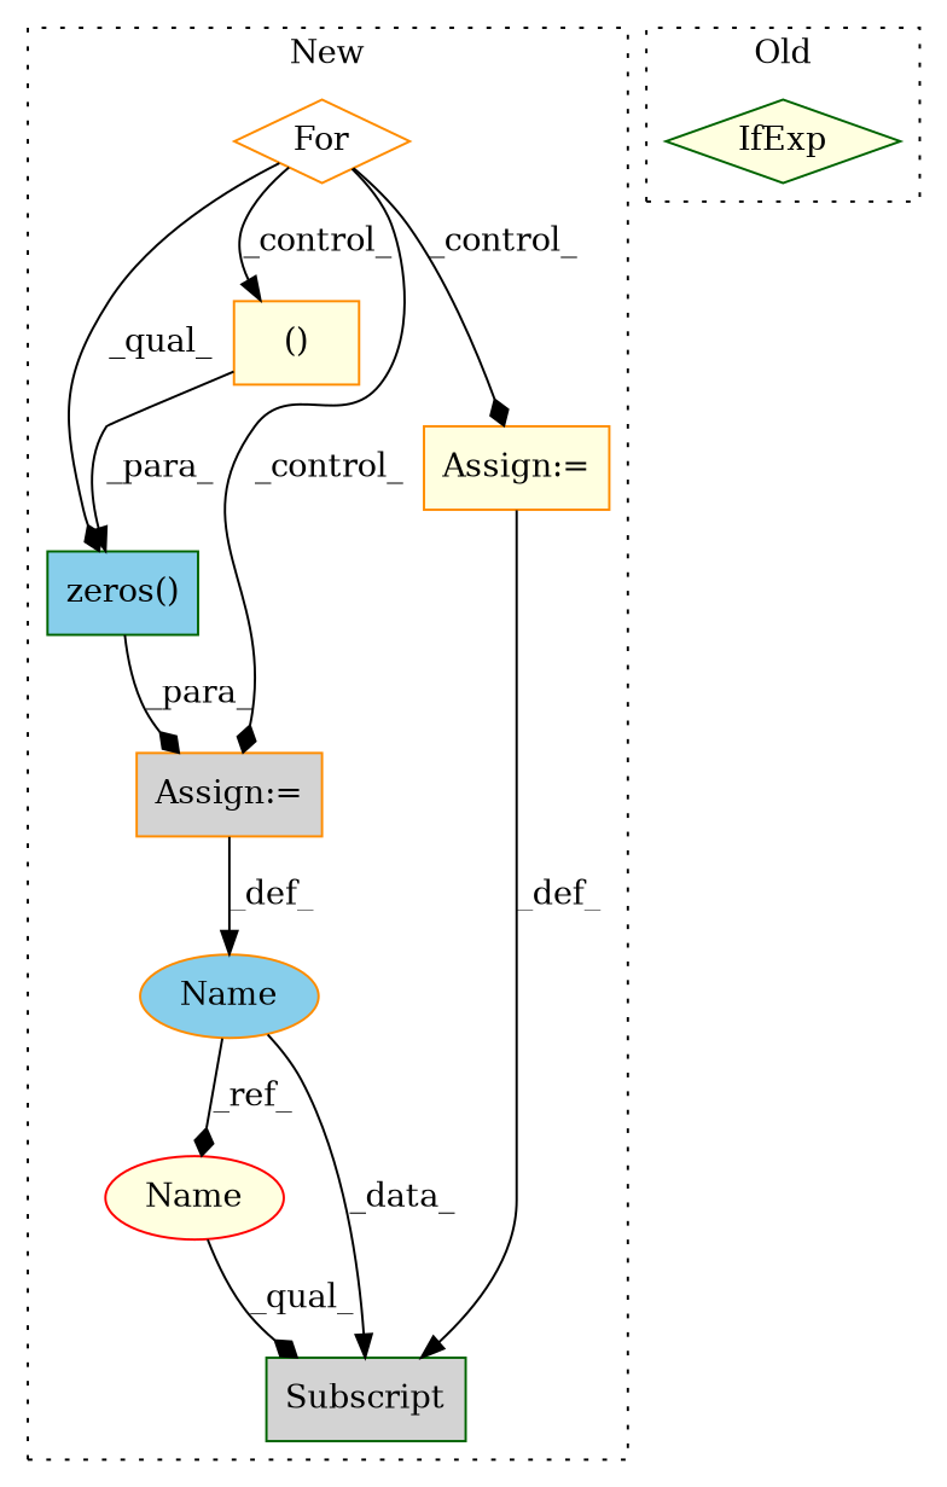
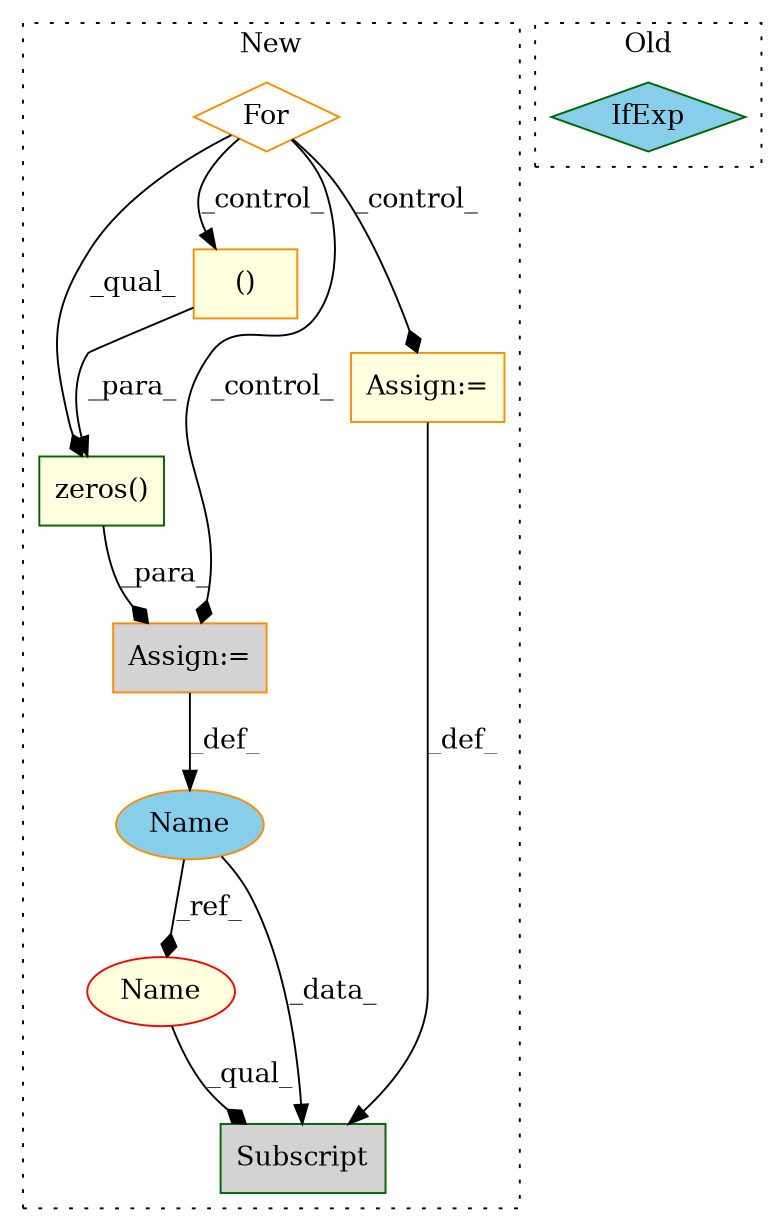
  digraph {
    node [a=68 color=darkorange fillcolor=lightyellow l=3 shape=box style=filled]
    edge [arrowhead=diamond]
-   n1 [a=75 color=darkgreen fillcolor=skyblue l="9,14" label="zeros()" s="7867,7883"]
+   n1 [a=75 color=darkgreen l="9,14" label="zeros()" s="7867,7883"]
    n2 [fillcolor=lightgrey label="Assign:=" s=7864]
    n3 [a=63 color=darkgreen fillcolor=lightgrey l="8,0" label=Subscript s="7952,0"]
    n4 [a=87 fillcolor=skyblue l=1 label=Name s=7863 shape=ellipse]
    n5 [label="Assign:=" s=7960]
    n6 [a=54 l=0 label="()" s=7881]
    n7 [a=107 fillcolor=white l="4,14" label=For s="7771,7804" shape=diamond]
    n8 [a=87 color=red l=1 label=Name s=7952 shape=ellipse]
-   n9 [a=51 color=darkgreen l="4,6" label=IfExp s="6925,6948" shape=diamond]
+   n9 [a=51 color=darkgreen fillcolor=skyblue l="4,6" label=IfExp s="6925,6948" shape=diamond]
    subgraph cluster_1 {
      label=New
      style=dotted
      n1
      n2
      n3
      n4
      n5
      n6
      n7
      n8
    }
    subgraph cluster_2 {
      label=Old
      style=dotted
      n9
    }
    n1 -> n2 [label=_para_]
    n2 -> n4 [arrowhead=normal label=_def_]
    n4 -> n3 [arrowhead=normal label=_data_]
    n4 -> n8 [label=_ref_]
    n5 -> n3 [arrowhead=normal label=_def_]
    n6 -> n1 [arrowhead=normal label=_para_]
    n7 -> n1 [label=_qual_]
    n7 -> n2 [label=_control_]
    n7 -> n5 [label=_control_]
    n7 -> n6 [arrowhead=normal label=_control_]
    n8 -> n3 [label=_qual_]
  }
